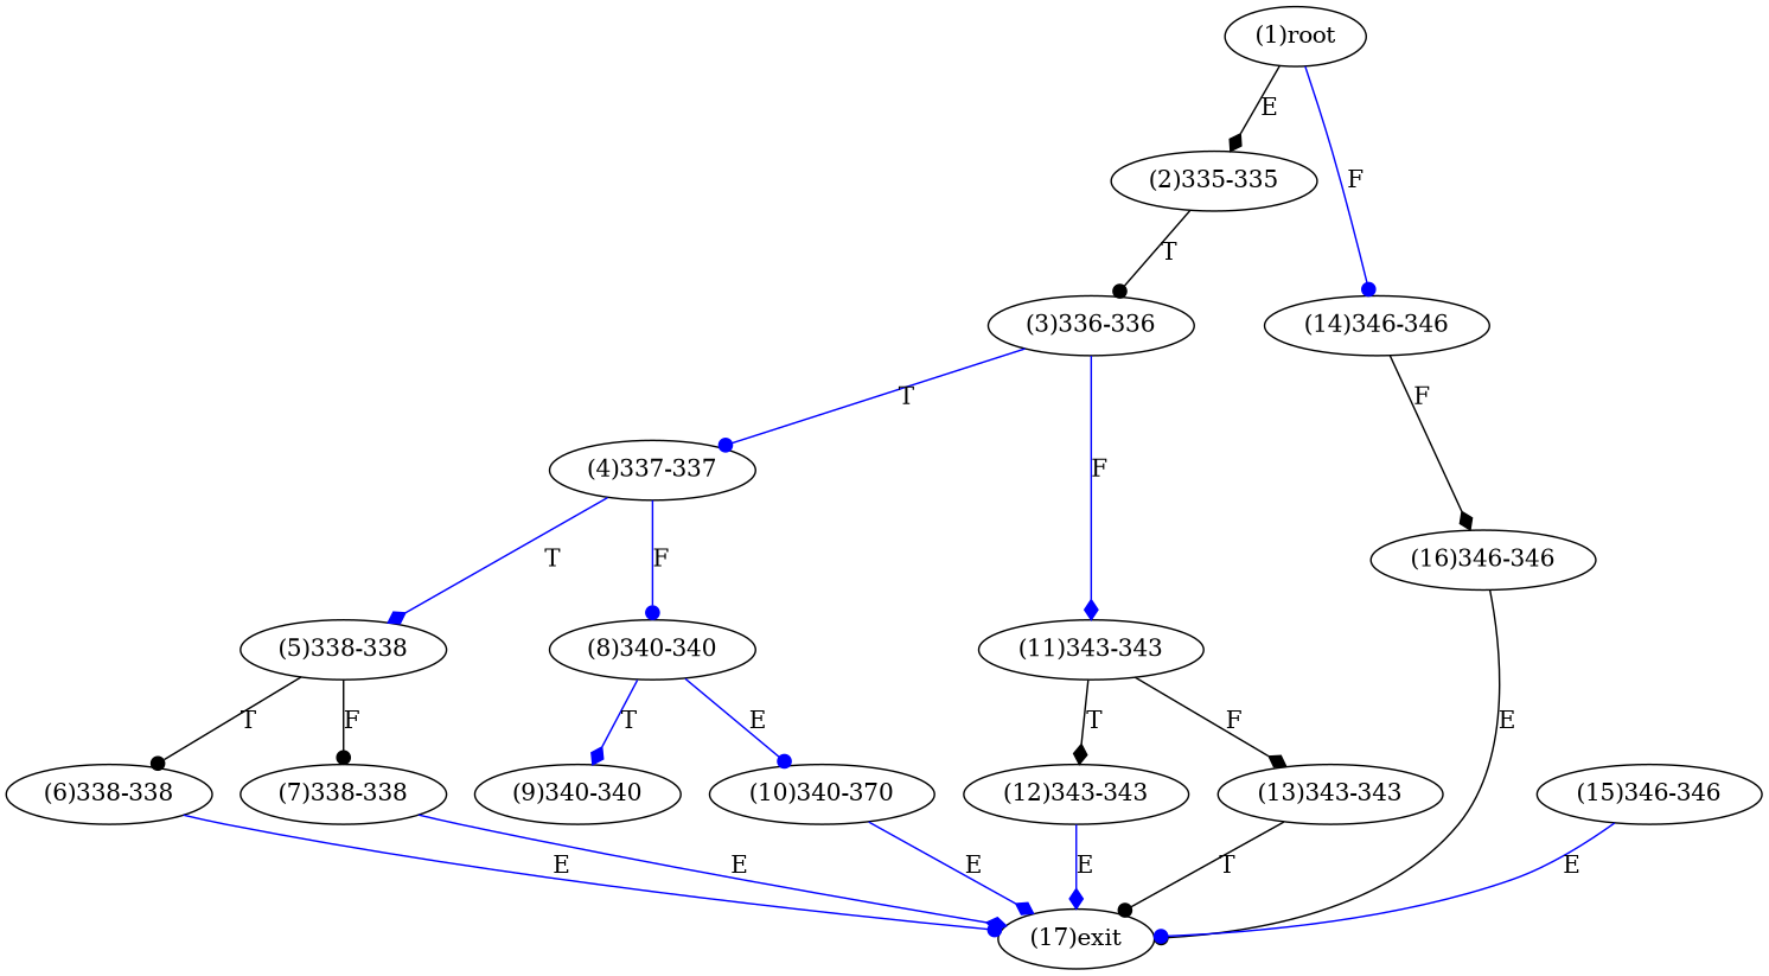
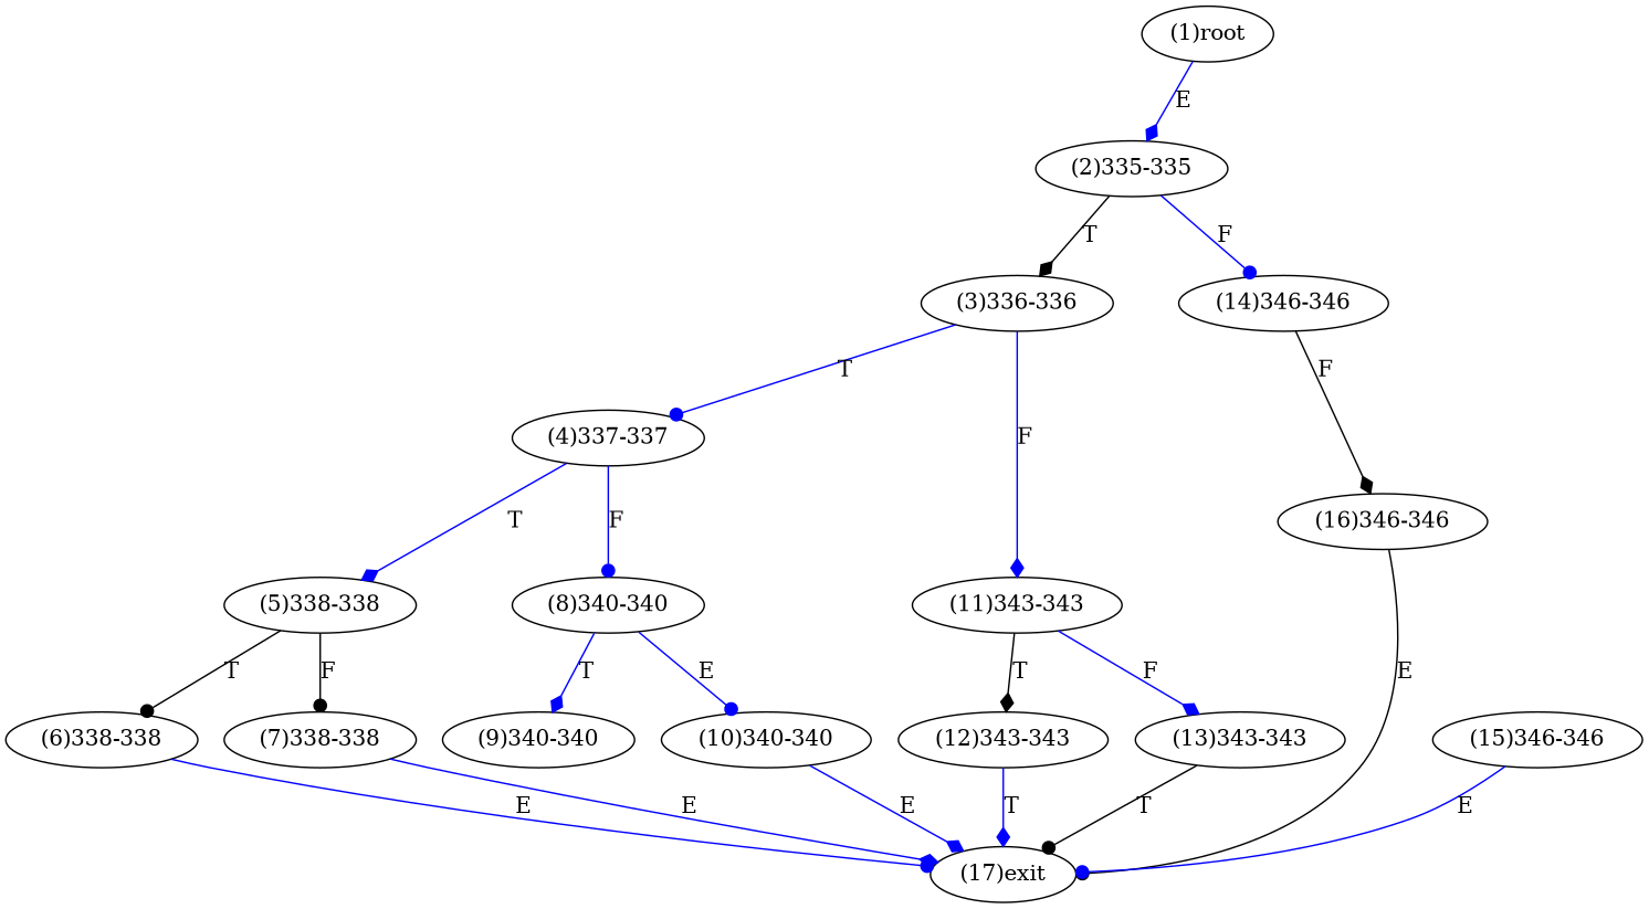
  digraph {
    edge [arrowhead=dot color=blue]
    n1 [label="(1)root"]
    n2 [label="(2)335-335"]
    n3 [label="(3)336-336"]
    n4 [label="(14)346-346"]
    n5 [label="(4)337-337"]
    n6 [label="(11)343-343"]
    n7 [label="(16)346-346"]
    n8 [label="(5)338-338"]
    n9 [label="(8)340-340"]
    n10 [label="(12)343-343"]
    n11 [label="(13)343-343"]
    n12 [label="(6)338-338"]
    n13 [label="(7)338-338"]
    n14 [label="(9)340-340"]
-   n15 [label="(10)340-370"]
+   n15 [label="(10)340-340"]
    n16 [label="(17)exit"]
    n17 [label="(15)346-346"]
-   n1 -> n2 [arrowhead=diamond color=black label=E]
-   n2 -> n3 [color=black label=T]
-   n1 -> n4 [label=F]
+   n1 -> n2 [arrowhead=diamond label=E]
+   n2 -> n3 [arrowhead=diamond color=black label=T]
+   n2 -> n4 [label=F]
    n3 -> n5 [label=T]
    n3 -> n6 [arrowhead=diamond label=F]
    n4 -> n7 [arrowhead=diamond color=black label=F]
    n5 -> n8 [arrowhead=diamond label=T]
    n5 -> n9 [label=F]
    n6 -> n10 [arrowhead=diamond color=black label=T]
-   n6 -> n11 [arrowhead=diamond color=black label=F]
+   n6 -> n11 [arrowhead=diamond label=F]
    n7 -> n16 [color=black label=E]
    n8 -> n12 [color=black label=T]
    n8 -> n13 [color=black label=F]
    n9 -> n14 [arrowhead=diamond label=T]
    n9 -> n15 [label=E]
-   n10 -> n16 [arrowhead=diamond label=E]
+   n10 -> n16 [arrowhead=diamond label=T]
    n11 -> n16 [color=black label=T]
    n12 -> n16 [label=E]
    n13 -> n16 [arrowhead=diamond label=E]
    n15 -> n16 [arrowhead=diamond label=E]
    n17 -> n16 [label=E]
  }
